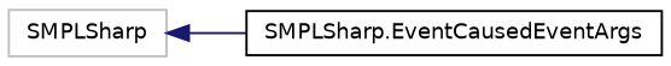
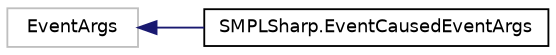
  digraph {
    rankdir=LR
    node [fillcolor=white fontname=Helvetica fontsize=10 shape=record style=filled]
-   n1 [color=grey75 height=0.2 label=SMPLSharp width=0.4]
+   n1 [color=grey75 height=0.2 label=EventArgs width=0.4]
    n2 [color=black height=0.2 label="SMPLSharp.EventCausedEventArgs" width=0.4]
    n1 -> n2 [color=midnightblue dir=back fontname=Helvetica fontsize=10 labelfontname=Helvetica labelfontsize=10 style=solid]
  }
